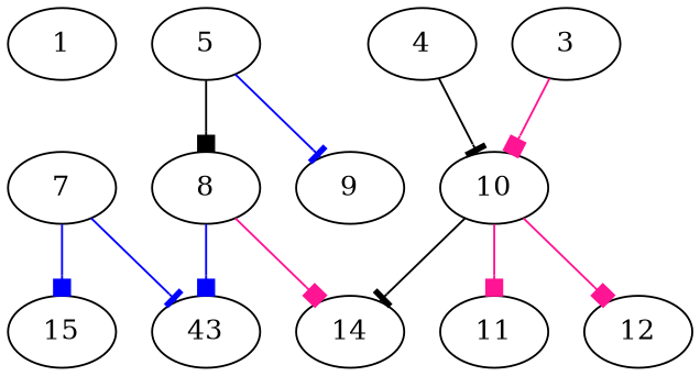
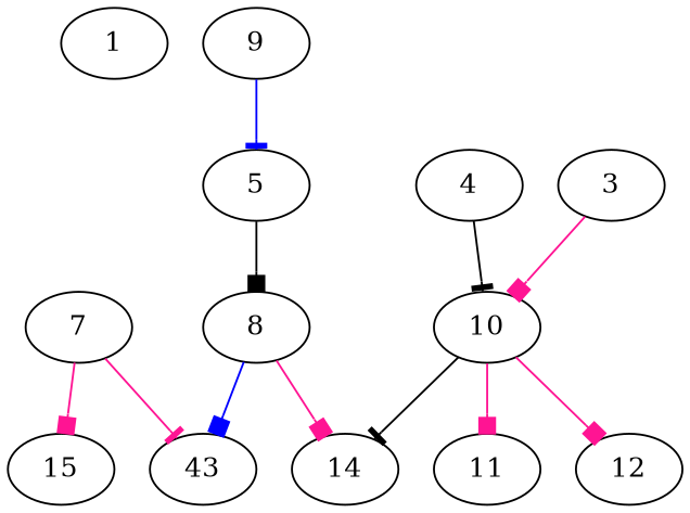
  digraph {
    node [alpha=0.03]
    edge [arrowhead=box color=blue]
    1 [alpha=0.06 expect_size=37383168]
    7 [alpha=0.08 expect_size=16950272]
    n3 [alpha=0.18 expect_size=18037760 label=43]
    15 [alpha=0.02 expect_size=15023104]
    3 [alpha=0.16 expect_size=26155008]
    10 [alpha=0.13 expect_size=23093248]
    12 [alpha=0.17 expect_size=7151616]
    11 [alpha=0.15 expect_size=40064000]
    14 [expect_size=8544256]
    4 [expect_size=43098112]
    5 [alpha=0.04 expect_size=42271744]
    8 [alpha=0.01 expect_size=27057152]
    9 [alpha=0.09 expect_size=11988992]
-   7 -> n3 [arrowhead=tee]
-   7 -> 15
+   7 -> n3 [arrowhead=tee color=deeppink]
+   7 -> 15 [color=deeppink]
    3 -> 10 [color=deeppink]
    10 -> 12 [color=deeppink]
    10 -> 11 [color=deeppink]
    10 -> 14 [arrowhead=tee color=black]
    4 -> 10 [arrowhead=tee color=black]
    5 -> 8 [color=black]
-   5 -> 9 [arrowhead=tee]
+   9 -> 5 [arrowhead=tee]
    8 -> n3
    8 -> 14 [color=deeppink]
  }
